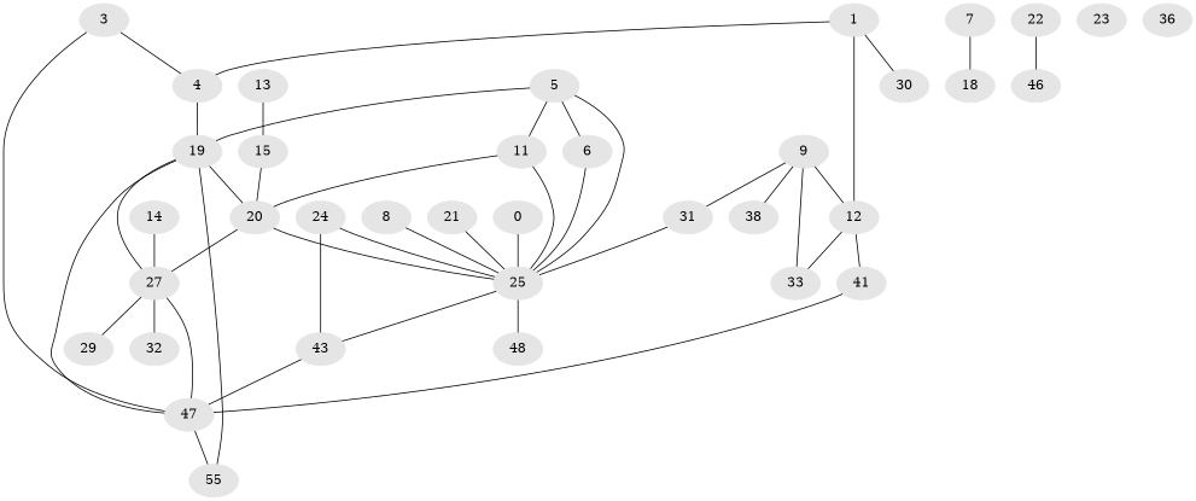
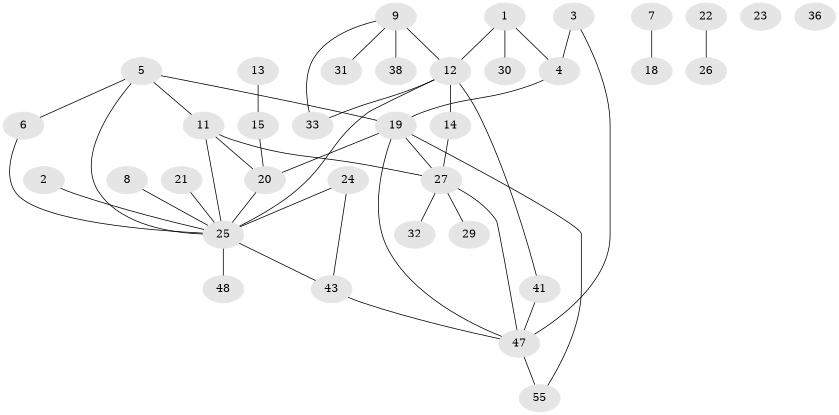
  graph {
    node [color=gray90 style=filled]
    4 [super="+44"]
    19 [super="+37"]
    1
    12 [super="+39"]
    30 [super="+40"]
    25 [super="+34"]
    33
    14
    41
    43 [super="+49"]
    48
-   2 [label=0]
+   2
    3 [super="+17"]
    47 [super="+50"]
    n15 [label=55]
    20 [super="+45"]
    27 [super="+42"]
    5 [super="+53"]
    6 [super="+16"]
    11 [super="+46"]
    7 [super="+28"]
    18
    8
    9 [super="+10"]
    31
    38
    15 [super="+52"]
    13
    29
    32
    21
    22
-   26 [label=46]
+   26
    23
    24
    36
    4 -- 19
    19 -- 47
    19 -- n15
    19 -- 20
    19 -- 27
    1 -- 4
    1 -- 12
    1 -- 30
-   31 -- 25
+   12 -- 25
    12 -- 33
+   12 -- 14
    12 -- 41
    25 -- 43
    25 -- 48
    14 -- 27
    41 -- 47
    43 -- 47
    2 -- 25
    3 -- 4
    3 -- 47
    47 -- n15
    20 -- 25
-   20 -- 27
+   11 -- 27
    27 -- 47
    27 -- 29
    27 -- 32
    5 -- 19
    5 -- 25
    5 -- 6
    5 -- 11
    6 -- 25
    11 -- 25 [weight=2]
    11 -- 20
    7 -- 18
    8 -- 25
    9 -- 12 [weight=2]
    9 -- 33
    9 -- 31
    9 -- 38
    15 -- 20
    13 -- 15
    21 -- 25
    22 -- 26
    24 -- 25
    24 -- 43
  }
